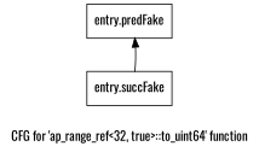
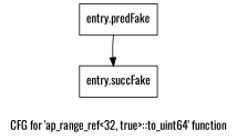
  digraph {
    label="CFG for 'ap_range_ref\<32, true\>::to_uint64' function"
    fontname=Oswald
    node [shape=record fontname=Oswald]
    n1 [label="{entry.predFake}"]
    n2 [filename="/home/omerfaruk/tools/Xilinx/Vitis_HLS/2023.2/include/etc/ap_int_ref.h" label="{entry.succFake}" linenumber=668]
-   n2 -> n1 [execusionnum=0 filename="/home/omerfaruk/tools/Xilinx/Vitis_HLS/2023.2/include/etc/ap_int_ref.h" fontname=Oswald]
+   n1 -> n2 [execusionnum=0 filename="/home/omerfaruk/tools/Xilinx/Vitis_HLS/2023.2/include/etc/ap_int_ref.h" fontname=Oswald]
  }
